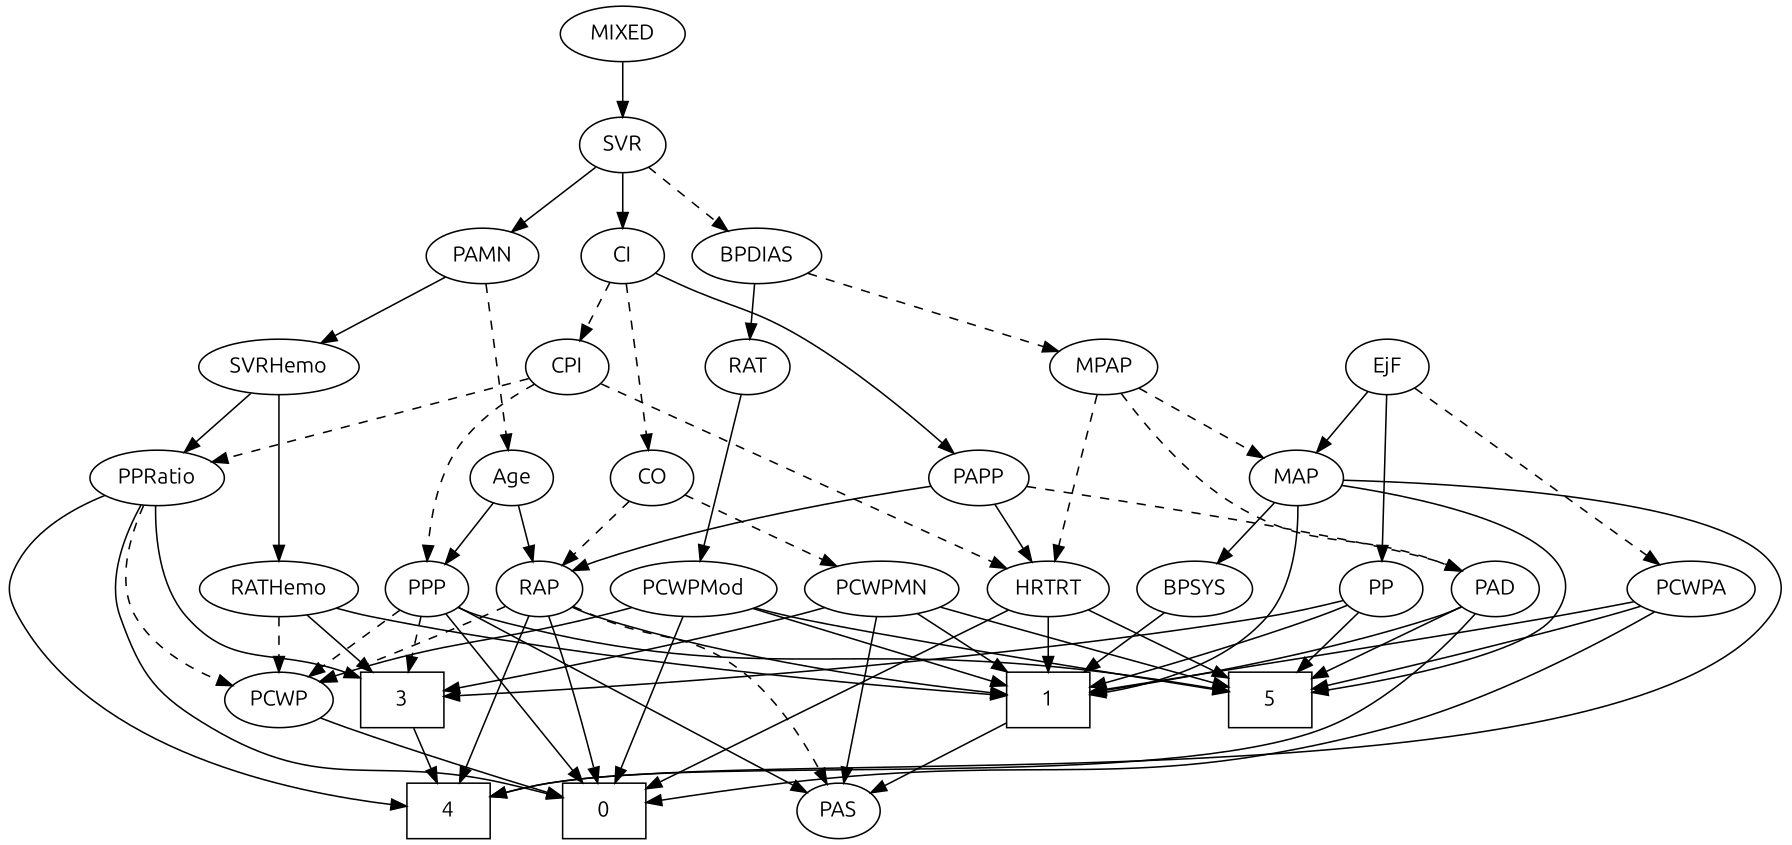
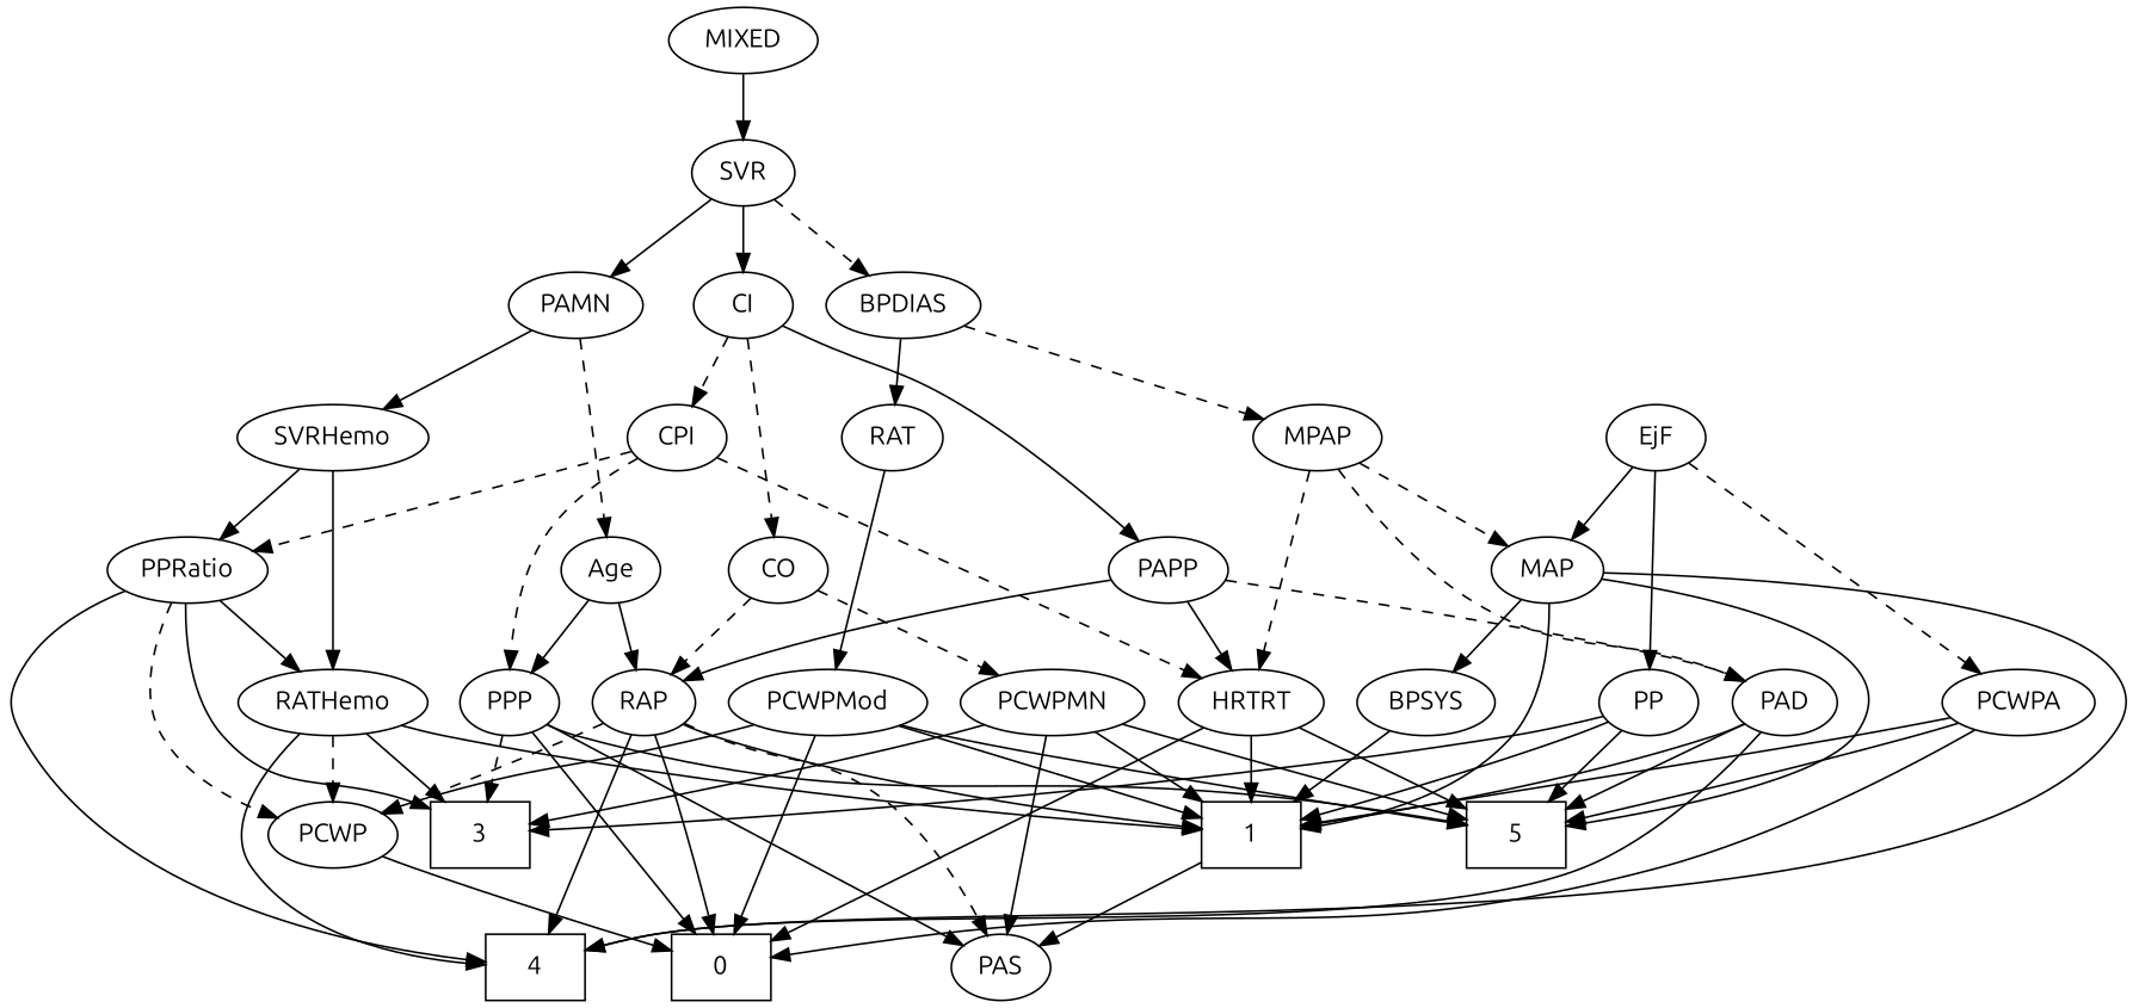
  strict digraph {
    fontname=Ubuntu
    node [fontname=Ubuntu]
    edge [fontname=Ubuntu style=solid]
    1 [height=0.5 shape=box width=0.75]
    PAS [height=0.5 width=0.75]
    n3 [height=0.5 label=0 shape=box width=0.75]
    3 [height=0.5 shape=box width=0.75]
    4 [height=0.5 shape=box width=0.75]
    5 [height=0.5 shape=box width=0.75]
    Age [height=0.5 width=0.75]
    RAP [height=0.5 width=0.77632]
    PPP [height=0.5 width=0.75]
    PCWP [height=0.5 width=0.97491]
    EjF [height=0.5 width=0.75]
    PCWPA [height=0.5 width=1.1555]
    MAP [height=0.5 width=0.84854]
    PP [height=0.5 width=0.75]
    BPSYS [height=0.5 width=1.0471]
    MIXED [height=0.5 width=1.1193]
    SVR [height=0.5 width=0.77632]
    PAMN [height=0.5 width=1.011]
    BPDIAS [height=0.5 width=1.1735]
    CI [height=0.5 width=0.75]
    SVRHemo [height=0.5 width=1.3902]
    MPAP [height=0.5 width=0.97491]
    RAT [height=0.5 width=0.75827]
    CO [height=0.5 width=0.75]
    CPI [height=0.5 width=0.75]
    PAPP [height=0.5 width=0.88464]
    PAD [height=0.5 width=0.79437]
    HRTRT [height=0.5 width=1.1013]
    PCWPMN [height=0.5 width=1.3902]
    RATHemo [height=0.5 width=1.3721]
    PPRatio [height=0.5 width=1.1013]
    PCWPMod [height=0.5 width=1.4443]
    1 -> PAS
    Age -> RAP
    Age -> PPP
    RAP -> 1
    RAP -> PAS [style=dashed]
    RAP -> n3
    RAP -> 4
    RAP -> PCWP [style=dashed]
    PPP -> PAS
    PPP -> n3
    PPP -> 3 [style=dashed]
    PPP -> 5
-   PPP -> PCWP [style=dashed]
    PCWP -> n3
    EjF -> PCWPA [style=dashed]
    EjF -> MAP
    EjF -> PP
    PCWPA -> 1
    PCWPA -> n3
    PCWPA -> 5
    MAP -> 1
    MAP -> 4
    MAP -> 5
    MAP -> BPSYS
    PP -> 1
    PP -> 3
    PP -> 5
    BPSYS -> 1
    MIXED -> SVR
    SVR -> PAMN
    SVR -> BPDIAS [style=dashed]
    SVR -> CI
    PAMN -> Age [style=dashed]
    PAMN -> SVRHemo
    BPDIAS -> MPAP [style=dashed]
    BPDIAS -> RAT
    CI -> CO [style=dashed]
    CI -> CPI [style=dashed]
    CI -> PAPP
    SVRHemo -> RATHemo
    SVRHemo -> PPRatio
    MPAP -> MAP [style=dashed]
    MPAP -> PAD [style=dashed]
    MPAP -> HRTRT [style=dashed]
    RAT -> PCWPMod
    CO -> RAP [style=dashed]
    CO -> PCWPMN [style=dashed]
    CPI -> PPP [style=dashed]
    CPI -> HRTRT [style=dashed]
    CPI -> PPRatio [style=dashed]
    PAPP -> RAP
    PAPP -> PAD [style=dashed]
    PAPP -> HRTRT
    PAD -> 1
    PAD -> 4
    PAD -> 5
    HRTRT -> 1
    HRTRT -> n3
    HRTRT -> 5
    PCWPMN -> 1
    PCWPMN -> PAS
    PCWPMN -> 3
    PCWPMN -> 5
    RATHemo -> 1
    RATHemo -> 3
-   3 -> 4
+   RATHemo -> 4
    RATHemo -> PCWP [style=dashed]
-   PPRatio -> n3
+   PPRatio -> RATHemo
    PPRatio -> 3
    PPRatio -> 4
    PPRatio -> PCWP [style=dashed]
    PCWPMod -> 1
    PCWPMod -> n3
    PCWPMod -> 5
    PCWPMod -> PCWP
  }
